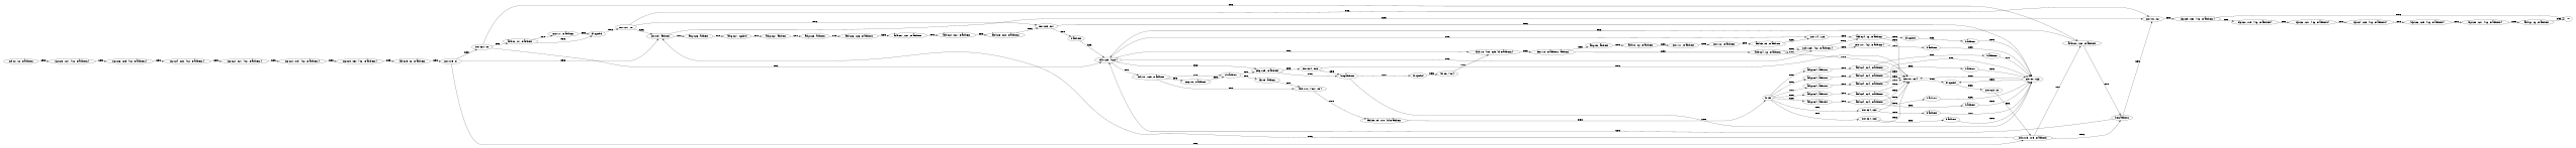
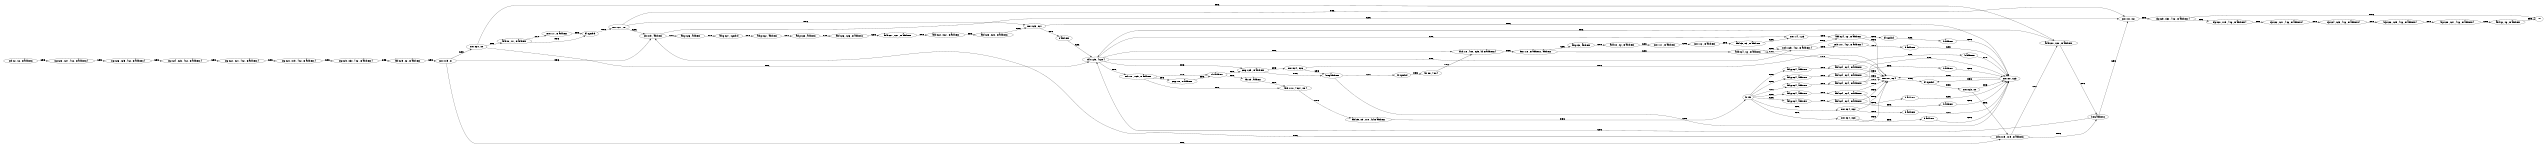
  digraph {
    rankdir=LR
    n1 [label="sub sp , sp , # address"]
    n2 [label="stp x28 , x27 , [ sp , # address ]"]
    n3 [label="stp x26 , x25 , [ sp , # address ]"]
    n4 [label="stp x24 , x23 , [ sp , # address ]"]
    n5 [label="stp x22 , x21 , [ sp , # address ]"]
    n6 [label="stp x20 , x19 , [ sp , # address ]"]
    n7 [label="stp x29 , x30 , [ sp , # address ]"]
    n8 [label="add x29 , sp , # address"]
    n9 [label="mov x19 , x1"]
    n10 [label="mov x20 , x0"]
    n11 [label="cbz x19 , address"]
    n12 [label="subs x19 , x19 , # address"]
    n13 [label="add x0 , x1 , # address"]
    n14 [label="ldrb w25 , [ x20 ]"]
    n15 [label="add x20 , x20 , # address"]
    n16 [label="mov x0 , x21"]
    n17 [label="adrp x26 , address"]
    n18 [label="b.eq address"]
    n19 [label="mov w1 , # address"]
    n20 [label="bl symbol"]
    n21 [label="sub w8 , w25 , # address"]
    n22 [label="cmp w25 , # address"]
    n23 [label="ldrh w8 , [ x8 , x25 , lsl # address ]"]
    n24 [label="strb w25 , [ sp , # address ]"]
    n25 [label="mov w4 , w25"]
    n26 [label="mov x21 , x0"]
    n27 [label="mov x23 , x21"]
    n28 [label="ldp x29 , x30 , [ sp , # address ]"]
    n29 [label="b address"]
    n30 [label="mov x0 , x23"]
    n31 [label="adrp x27 , symbol"]
    n32 [label=ret]
    n33 [label="ldp x20 , x19 , [ sp , # address ]"]
    n34 [label="adrp x22 , address"]
    n35 [label="ldp x22 , x21 , [ sp , # address ]"]
    n36 [label="ldp x24 , x23 , [ sp , # address ]"]
    n37 [label="ldp x26 , x25 , [ sp , # address ]"]
    n38 [label="ldp x28 , x27 , [ sp , # address ]"]
    n39 [label="add sp , sp , # address"]
    n40 [label="adrp x28 , address"]
    n41 [label="add x26 , x26 , # address"]
    n42 [label="add x27 , x27 , # address"]
    n43 [label="add x22 , x22 , # address"]
    n44 [label="add x28 , x28 , # address"]
    n45 [label="mov x1 , x24"]
    n46 [label="bl symbol"]
    n47 [label="cmp w8 , # address"]
    n48 [label="b.hi address"]
    n49 [label="ldrb w10 , [ x27 , x8 ]"]
    n50 [label="mov x24 , x26"]
    n51 [label="b.eq address"]
    n52 [label="tbnz w8 , # address , address"]
    n53 [label="add x24 , sp , # address"]
    n54 [label="strb wzr , [ sp , # address ]"]
    n55 [label="add x24 , sp , # address"]
    n56 [label="adr x9 , address"]
    n57 [label="add x9 , x9 , x10 , lsl # address"]
    n58 [label="bl symbol"]
    n59 [label="ldr x8 , [ x0 ]"]
    n60 [label="mov x23 , x0"]
    n61 [label="br x9"]
    n62 [label="adrp x24 , address"]
    n63 [label="adrp x24 , address"]
    n64 [label="adrp x24 , address"]
    n65 [label="adrp x24 , address"]
    n66 [label="adrp x24 , address"]
    n67 [label="mov x24 , x22"]
    n68 [label="mov x24 , x28"]
    n69 [label="add x24 , x24 , # address"]
    n70 [label="add x24 , x24 , # address"]
    n71 [label="add x24 , x24 , # address"]
    n72 [label="add x24 , x24 , # address"]
    n73 [label="add x24 , x24 , # address"]
    n74 [label="b address"]
    n75 [label="b address"]
    n76 [label="b address"]
    n77 [label="b address"]
    n78 [label="b address"]
    n79 [label="b address"]
    n80 [label="adrp x3 , address"]
    n81 [label="add x0 , sp , # address"]
    n82 [label="mov w1 , # address"]
    n83 [label="b address"]
    n84 [label="bl symbol"]
    n85 [label="mov w2 , # address"]
    n86 [label="add x3 , x3 , # address"]
    n87 [label="b address"]
    n1 -> n2 [label=CFG]
    n2 -> n3 [label=CFG]
    n3 -> n4 [label=CFG]
    n4 -> n5 [label=CFG]
    n5 -> n6 [label=CFG]
    n6 -> n7 [label=CFG]
    n7 -> n8 [label=CFG]
    n8 -> n9 [label=CFG]
    n9 -> n10 [label=CFG]
    n9 -> n11 [label=DFG]
    n9 -> n12 [label=DFG]
    n10 -> n13 [label=CFG]
    n10 -> n14 [label=DFG]
    n10 -> n15 [label=DFG]
    n11 -> n16 [label=CFG]
    n11 -> n17 [label=CFG]
    n12 -> n11 [label=DFG]
    n12 -> n15 [label=CFG]
    n12 -> n18 [label=DFG]
    n13 -> n19 [label=CFG]
    n13 -> n20 [label=DFG]
    n14 -> n21 [label=DFG]
    n14 -> n22 [label=DFG]
    n14 -> n23 [label=DFG]
    n14 -> n24 [label=DFG]
    n14 -> n25 [label=CFG]
    n15 -> n14 [label=DFG]
    n15 -> n18 [label=CFG]
    n16 -> n28 [label=CFG]
    n17 -> n31 [label=CFG]
    n18 -> n14 [label=CFG]
    n18 -> n16 [label=CFG]
    n19 -> n20 [label=CFG]
    n20 -> n26 [label=DFG]
    n21 -> n47 [label=CFG]
    n21 -> n48 [label=DFG]
    n21 -> n49 [label=DFG]
    n22 -> n50 [label=CFG]
    n22 -> n51 [label=DFG]
    n23 -> n52 [label=DFG]
    n24 -> n53 [label=DFG]
    n24 -> n54 [label=CFG]
    n24 -> n55 [label=DFG]
    n25 -> n55 [label=CFG]
    n26 -> n11 [label=CFG]
    n26 -> n16 [label=DFG]
    n26 -> n27 [label=DFG]
    n27 -> n29 [label=CFG]
    n27 -> n30 [label=DFG]
    n28 -> n32 [label=DFG]
    n28 -> n33 [label=CFG]
    n29 -> n14 [label=CFG]
    n30 -> n45 [label=CFG]
    n30 -> n46 [label=DFG]
    n31 -> n34 [label=CFG]
    n33 -> n35 [label=CFG]
    n34 -> n40 [label=CFG]
    n35 -> n36 [label=CFG]
    n36 -> n37 [label=CFG]
    n37 -> n38 [label=CFG]
    n38 -> n39 [label=CFG]
-   n39 -> n32 [label=DFG]
+   n39 -> n32 [label=CFG]
    n40 -> n41 [label=CFG]
    n41 -> n42 [label=CFG]
    n42 -> n43 [label=CFG]
    n43 -> n44 [label=CFG]
    n44 -> n27 [label=CFG]
    n45 -> n46 [label=DFG]
    n46 -> n60 [label=DFG]
    n47 -> n48 [label=CFG]
    n48 -> n22 [label=CFG]
    n48 -> n56 [label=CFG]
    n49 -> n57 [label=DFG]
    n50 -> n45 [label=DFG]
    n50 -> n51 [label=CFG]
    n51 -> n30 [label=CFG]
    n51 -> n58 [label=CFG]
    n52 -> n53 [label=CFG]
    n52 -> n80 [label=CFG]
    n53 -> n24 [label=CFG]
    n53 -> n45 [label=DFG]
    n54 -> n83 [label=CFG]
    n55 -> n45 [label=DFG]
    n55 -> n84 [label=CFG]
    n56 -> n49 [label=CFG]
    n57 -> n61 [label=DFG]
    n58 -> n59 [label=DFG]
    n59 -> n23 [label=DFG]
    n60 -> n12 [label=CFG]
+   n60 -> n30 [label=DFG]
    n61 -> n62 [label=CFG]
    n61 -> n63 [label=CFG]
    n61 -> n64 [label=CFG]
    n61 -> n65 [label=CFG]
    n61 -> n66 [label=CFG]
    n61 -> n67 [label=CFG]
    n61 -> n68 [label=CFG]
    n62 -> n69 [label=CFG]
    n63 -> n70 [label=CFG]
    n64 -> n71 [label=CFG]
    n65 -> n72 [label=CFG]
    n66 -> n73 [label=CFG]
    n67 -> n45 [label=DFG]
    n67 -> n74 [label=CFG]
    n68 -> n45 [label=DFG]
    n68 -> n75 [label=CFG]
    n69 -> n30 [label=CFG]
    n69 -> n45 [label=DFG]
    n70 -> n45 [label=DFG]
    n70 -> n76 [label=CFG]
    n71 -> n45 [label=DFG]
    n71 -> n77 [label=CFG]
    n72 -> n45 [label=DFG]
    n72 -> n78 [label=CFG]
    n73 -> n45 [label=DFG]
    n73 -> n79 [label=CFG]
    n74 -> n30 [label=CFG]
    n75 -> n30 [label=CFG]
    n76 -> n30 [label=CFG]
    n77 -> n30 [label=CFG]
    n78 -> n30 [label=CFG]
    n79 -> n30 [label=CFG]
    n80 -> n81 [label=CFG]
    n81 -> n82 [label=CFG]
    n82 -> n85 [label=CFG]
    n83 -> n30 [label=CFG]
    n84 -> n87 [label=CFG]
    n85 -> n86 [label=CFG]
    n86 -> n25 [label=CFG]
    n87 -> n30 [label=CFG]
  }
